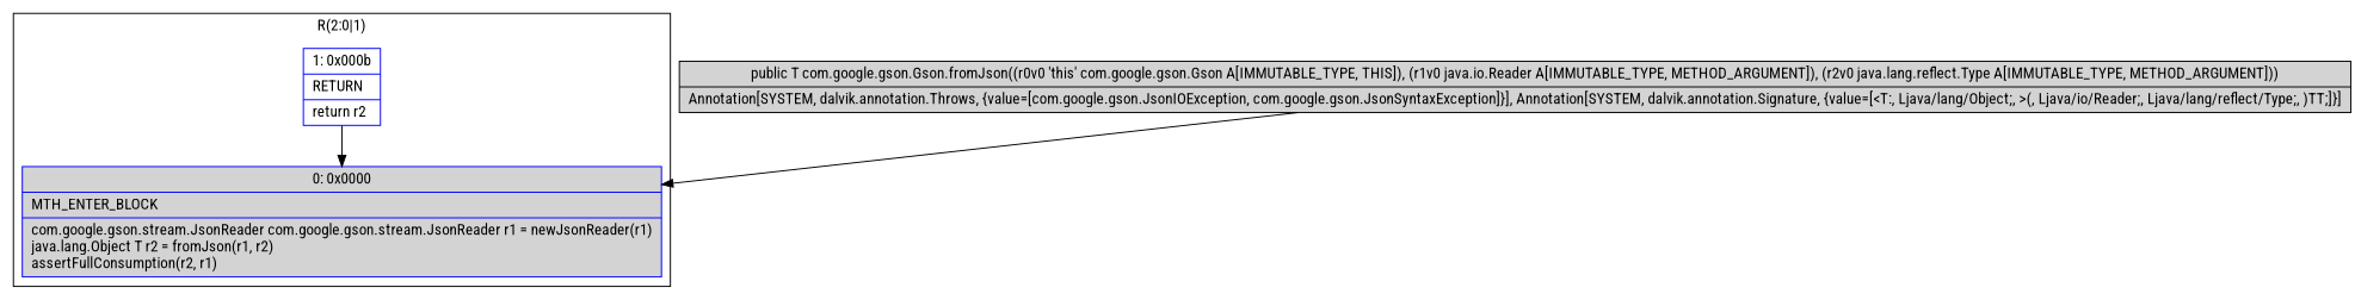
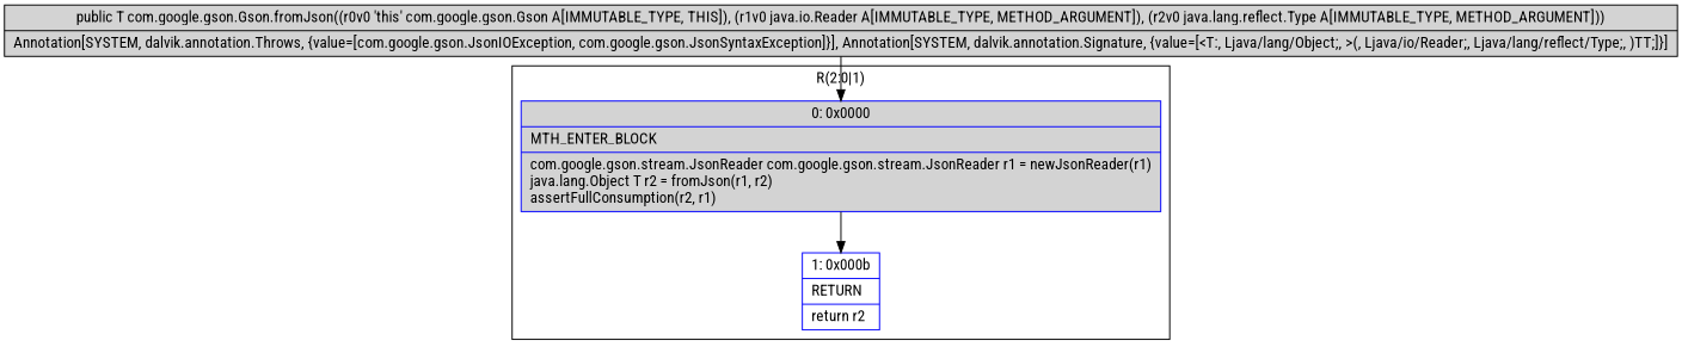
  digraph {
    fontname="Roboto Condensed"
    node [color=blue shape=record style=filled fillcolor=lightgrey fontname="Roboto Condensed"]
    edge [fontname="Roboto Condensed"]
    n1 [label="{0\:\ 0x0000|MTH_ENTER_BLOCK\l|com.google.gson.stream.JsonReader com.google.gson.stream.JsonReader r1 = newJsonReader(r1)\ljava.lang.Object T r2 = fromJson(r1, r2)\lassertFullConsumption(r2, r1)\l}"]
    n2 [label="{1\:\ 0x000b|RETURN\l|return r2\l}" fillcolor=white]
    n3 [label="{public T com.google.gson.Gson.fromJson((r0v0 'this' com.google.gson.Gson A[IMMUTABLE_TYPE, THIS]), (r1v0 java.io.Reader A[IMMUTABLE_TYPE, METHOD_ARGUMENT]), (r2v0 java.lang.reflect.Type A[IMMUTABLE_TYPE, METHOD_ARGUMENT]))  | Annotation[SYSTEM, dalvik.annotation.Throws, \{value=[com.google.gson.JsonIOException, com.google.gson.JsonSyntaxException]\}], Annotation[SYSTEM, dalvik.annotation.Signature, \{value=[\<T:, Ljava\/lang\/Object;, \>(, Ljava\/io\/Reader;, Ljava\/lang\/reflect\/Type;, )TT;]\}]\l}" color=""]
    subgraph cluster_1 {
      label="R(2:0|1)"
      n1
      n2
    }
-   n2 -> n1
+   n1 -> n2
    n3 -> n1
  }
